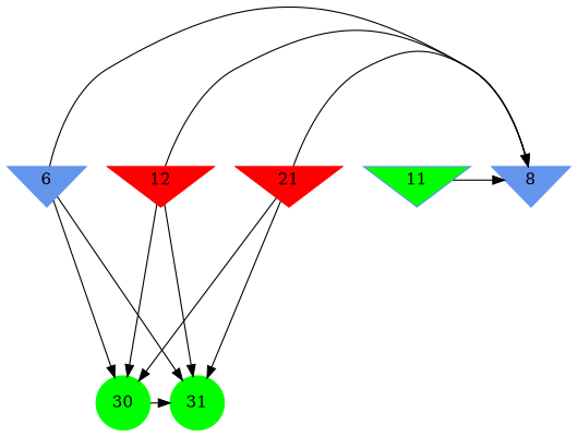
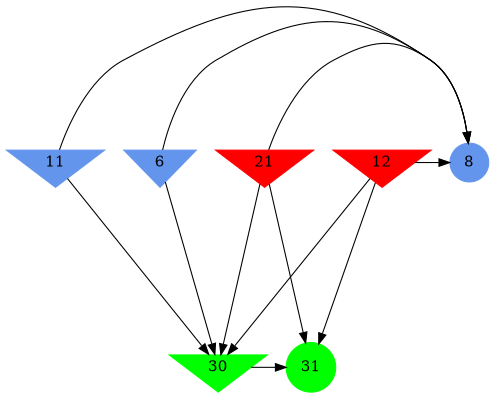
  digraph {
    ranksep=2.0
    node [color=cornflowerblue shape=invtriangle style=filled]
    n1 [label=6]
-   8
-   11 [fillcolor=green]
+   8 [shape=circle]
+   11
    12 [color=red]
    21 [color=red]
-   30 [color=green shape=circle]
+   30 [color=green]
    31 [color=green shape=circle]
    subgraph sub_1 {
      rank=same
      n1
      8
      11
      12
      21
    }
    subgraph sub_2 {
      rank=same
    }
    subgraph sub_3 {
      rank=same
      30
      31
    }
    n1 -> 8
    n1 -> 30
-   n1 -> 31
    11 -> 8
+   11 -> 30
    12 -> 8
    12 -> 30
    12 -> 31
    21 -> 8
    21 -> 30
    21 -> 31
    30 -> 31
  }
